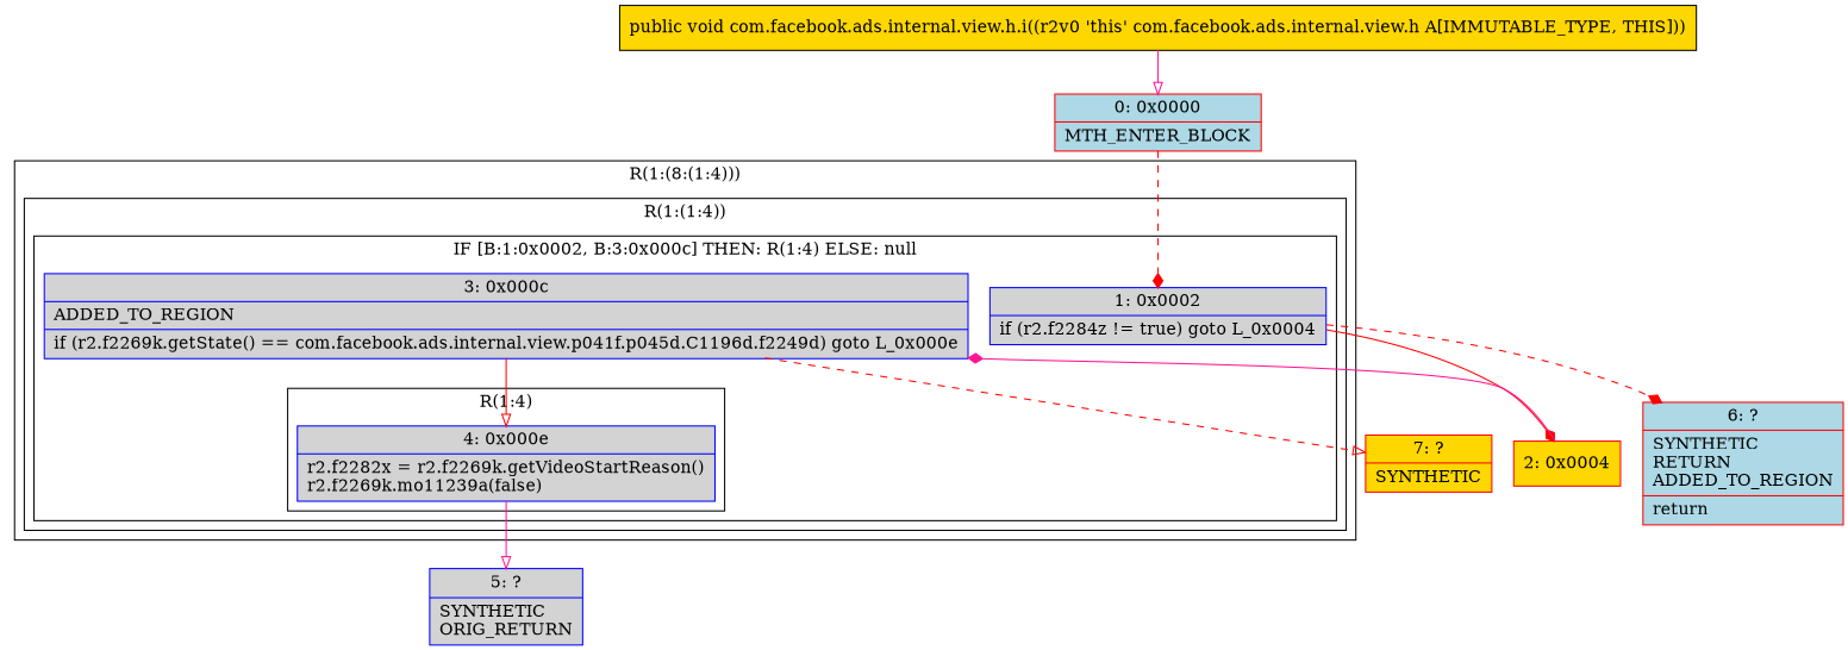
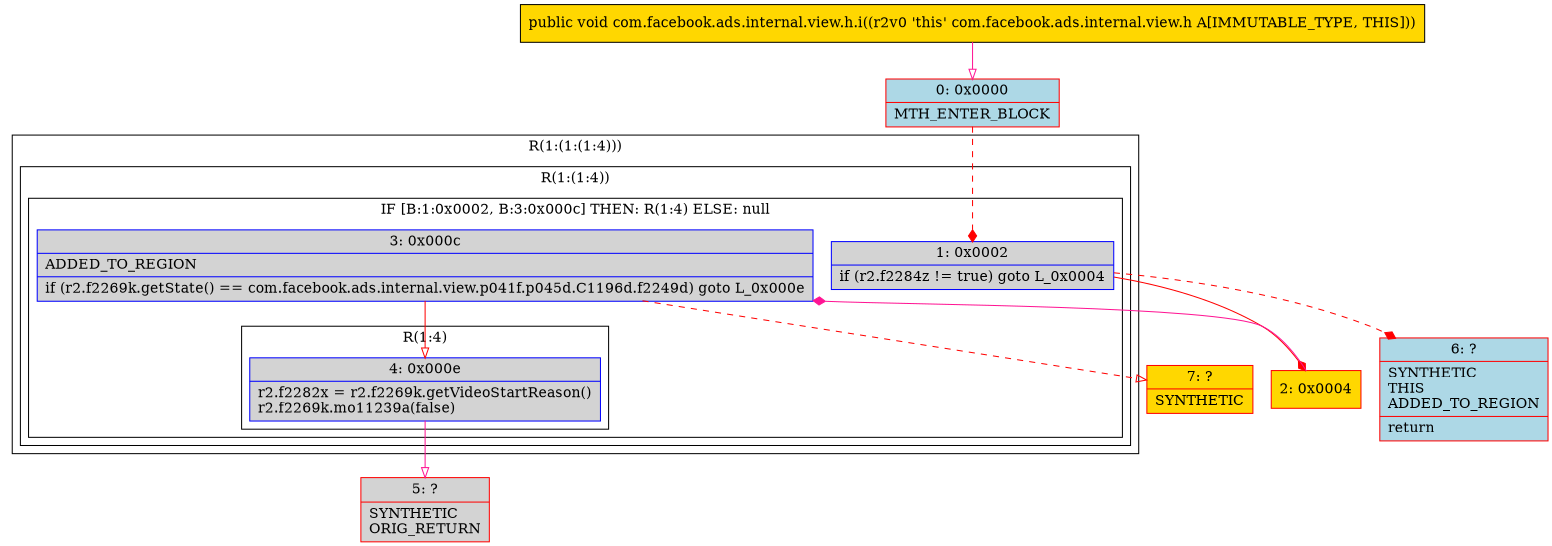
  digraph {
    node [color=red fillcolor=lightgrey shape=record style=filled]
    edge [arrowhead=onormal color=red]
    n1 [color=blue label="{4\:\ 0x000e|r2.f2282x = r2.f2269k.getVideoStartReason()\lr2.f2269k.mo11239a(false)\l}"]
    n2 [color=blue label="{1\:\ 0x0002|if (r2.f2284z != true) goto L_0x0004\l}"]
    n3 [color=blue label="{3\:\ 0x000c|ADDED_TO_REGION\l|if (r2.f2269k.getState() == com.facebook.ads.internal.view.p041f.p045d.C1196d.f2249d) goto L_0x000e\l}"]
-   n4 [color=blue label="{5\:\ ?|SYNTHETIC\lORIG_RETURN\l}"]
+   n4 [label="{5\:\ ?|SYNTHETIC\lORIG_RETURN\l}"]
    n5 [fillcolor=gold label="{2\:\ 0x0004}"]
-   n6 [fillcolor=lightblue label="{6\:\ ?|SYNTHETIC\lRETURN\lADDED_TO_REGION\l|return\l}"]
+   n6 [fillcolor=lightblue label="{6\:\ ?|SYNTHETIC\lTHIS\lADDED_TO_REGION\l|return\l}"]
    n7 [fillcolor=gold label="{7\:\ ?|SYNTHETIC\l}"]
    n8 [fillcolor=lightblue label="{0\:\ 0x0000|MTH_ENTER_BLOCK\l}"]
    n9 [fillcolor=gold label="{public void com.facebook.ads.internal.view.h.i((r2v0 'this' com.facebook.ads.internal.view.h A[IMMUTABLE_TYPE, THIS])) }" color=""]
    subgraph cluster_1 {
-     label="R(1:(8:(1:4)))"
+     label="R(1:(1:(1:4)))"
      subgraph cluster_2 {
        label="R(1:(1:4))"
        subgraph cluster_3 {
          label="IF [B:1:0x0002, B:3:0x000c] THEN: R(1:4) ELSE: null"
          n2
          n3
          subgraph cluster_4 {
            label="R(1:4)"
            n1
          }
        }
      }
    }
    n1 -> n4 [color=deeppink]
    n2 -> n5 [arrowhead=diamond]
    n2 -> n6 [arrowhead=diamond style=dashed]
    n3 -> n1
    n3 -> n7 [style=dashed]
    n5 -> n3 [arrowhead=diamond color=deeppink]
    n8 -> n2 [arrowhead=diamond style=dashed]
    n9 -> n8 [color=deeppink]
  }
